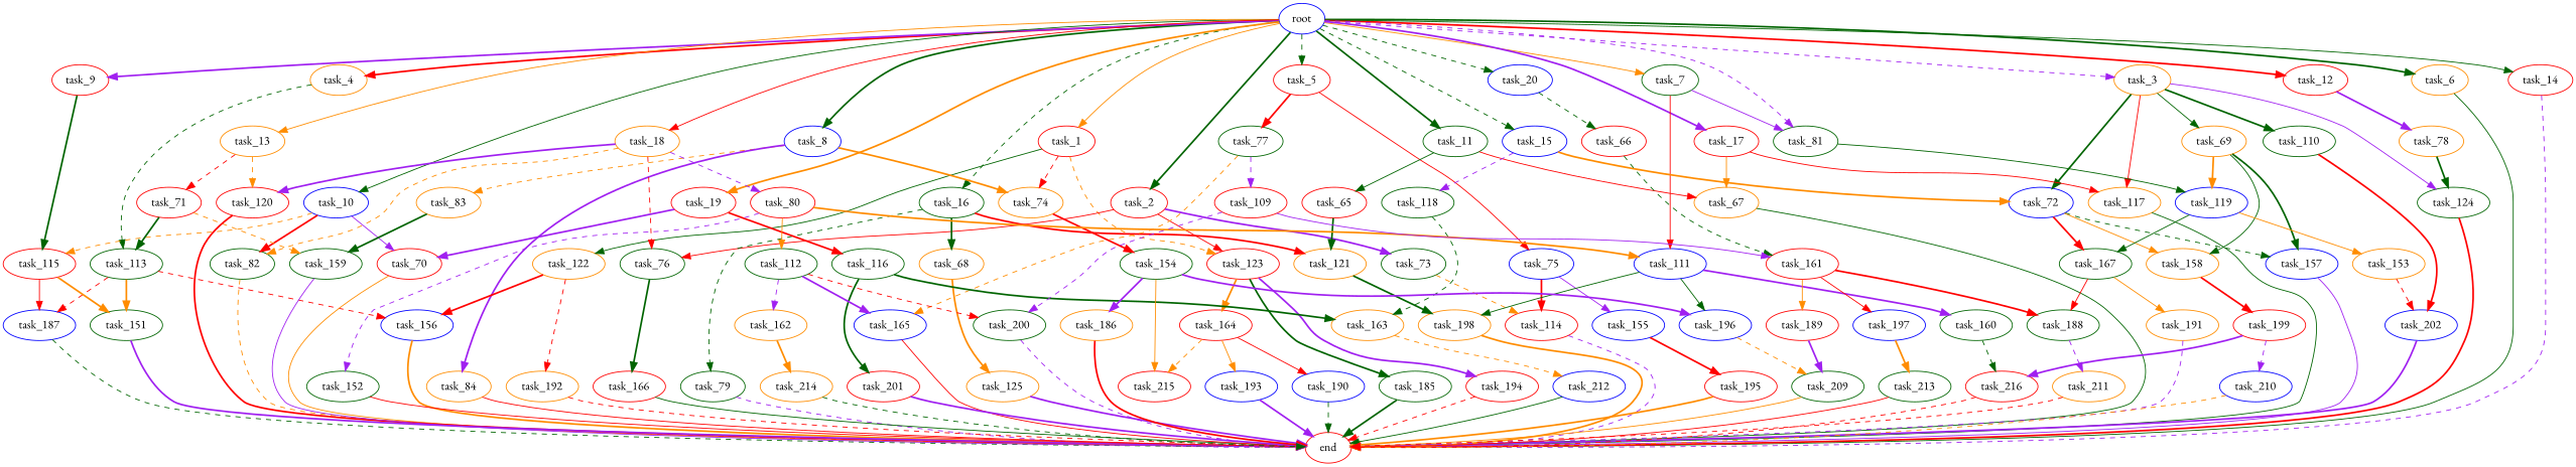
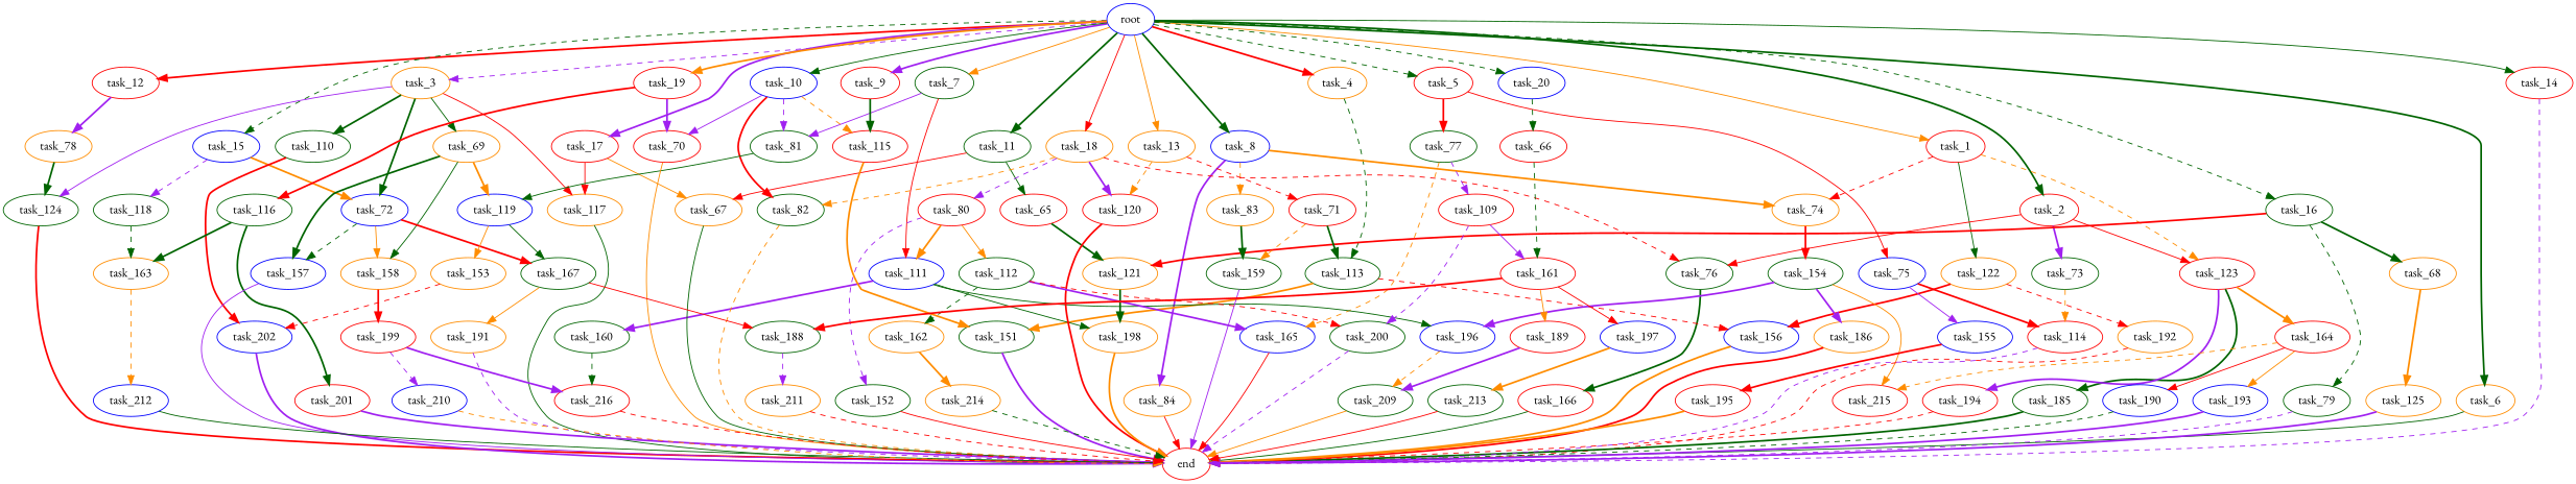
  digraph {
    fontname="EB Garamond"
    node [color=red fontname="EB Garamond"]
    edge [color=darkgreen fontname="EB Garamond" style=bold]
    root [color=blue]
    task_1
    task_2
    task_3 [color=darkorange]
    task_4 [color=darkorange]
    task_5
    task_6 [color=darkorange]
    task_7 [color=darkgreen]
    task_8 [color=blue]
    task_9
    task_10 [color=blue]
    task_11 [color=darkgreen]
    task_12
    task_13 [color=darkorange]
    task_14
    task_15 [color=blue]
    task_16 [color=darkgreen]
    task_17
    task_18 [color=darkorange]
    task_19
    task_20 [color=blue]
    task_74 [color=darkorange]
    task_122 [color=darkorange]
    task_123
    task_73 [color=darkgreen]
    task_76 [color=darkgreen]
    task_69 [color=darkorange]
    task_72 [color=blue]
    task_110 [color=darkgreen]
    task_117 [color=darkorange]
    task_124 [color=darkgreen]
    task_113 [color=darkgreen]
    task_75 [color=blue]
    task_77 [color=darkgreen]
    end
    task_81 [color=darkgreen]
    task_111 [color=blue]
    task_83 [color=darkorange]
    task_84 [color=darkorange]
    task_115
    task_70
    task_82 [color=darkgreen]
    task_65
    task_67 [color=darkorange]
    task_78 [color=darkorange]
    task_71
    task_120
    task_118 [color=darkgreen]
    task_68 [color=darkorange]
    task_79 [color=darkgreen]
    task_121 [color=darkorange]
    task_80
    task_116 [color=darkgreen]
    task_66
    task_154 [color=darkgreen]
    task_156 [color=blue]
    task_192 [color=darkorange]
    task_164
    task_185 [color=darkgreen]
    task_194
    task_114
    task_166
    task_119 [color=blue]
    task_157 [color=blue]
    task_158 [color=darkorange]
    task_167 [color=darkgreen]
    task_202 [color=blue]
    task_151 [color=darkgreen]
-   task_187 [color=blue]
    task_155 [color=blue]
    task_109
    task_165 [color=blue]
    task_160 [color=darkgreen]
    task_196 [color=blue]
    task_198 [color=darkorange]
    task_159 [color=darkgreen]
    task_163 [color=darkorange]
    task_125 [color=darkorange]
    task_112 [color=darkgreen]
    task_152 [color=darkgreen]
    task_201
    task_161
    task_188 [color=darkgreen]
    task_189
    task_197 [color=blue]
    task_153 [color=darkorange]
    task_199
    task_191 [color=darkorange]
    task_186 [color=darkorange]
    task_215
    task_195
    task_200 [color=darkgreen]
    task_162 [color=darkorange]
    task_216
    task_209 [color=darkgreen]
    task_214 [color=darkorange]
    task_212 [color=blue]
    task_190 [color=blue]
    task_193 [color=blue]
    task_210 [color=blue]
    task_211 [color=darkorange]
    task_213 [color=darkgreen]
    root -> task_1 [color=darkorange style=solid]
    root -> task_2
    root -> task_3 [color=purple style=dashed]
    root -> task_4 [color=red]
    root -> task_5 [style=dashed]
    root -> task_6
    root -> task_7 [color=darkorange style=solid]
    root -> task_8
    root -> task_9 [color=purple]
    root -> task_10 [style=solid]
    root -> task_11
    root -> task_12 [color=red]
    root -> task_13 [color=darkorange style=solid]
    root -> task_14 [style=solid]
    root -> task_15 [style=dashed]
    root -> task_16 [style=dashed]
    root -> task_17 [color=purple]
    root -> task_18 [color=red style=solid]
    root -> task_19 [color=darkorange]
    root -> task_20 [style=dashed]
    task_1 -> task_74 [color=red style=dashed]
    task_1 -> task_122 [style=solid]
    task_1 -> task_123 [color=darkorange style=dashed]
    task_2 -> task_123 [color=red style=solid]
    task_2 -> task_73 [color=purple]
    task_2 -> task_76 [color=red style=solid]
    task_3 -> task_69 [style=solid]
    task_3 -> task_72
    task_3 -> task_110
    task_3 -> task_117 [color=red style=solid]
    task_3 -> task_124 [color=purple style=solid]
    task_4 -> task_113 [style=dashed]
    task_5 -> task_75 [color=red style=solid]
    task_5 -> task_77 [color=red]
    task_6 -> end [style=solid]
    task_7 -> task_81 [color=purple style=solid]
    task_7 -> task_111 [color=red style=solid]
    task_8 -> task_74 [color=darkorange]
    task_8 -> task_83 [color=darkorange style=dashed]
    task_8 -> task_84 [color=purple]
    task_9 -> task_115
-   root -> task_81 [color=purple style=dashed]
+   task_10 -> task_81 [color=purple style=dashed]
    task_10 -> task_115 [color=darkorange style=dashed]
    task_10 -> task_70 [color=purple style=solid]
    task_10 -> task_82 [color=red]
    task_11 -> task_65 [style=solid]
    task_11 -> task_67 [color=red style=solid]
    task_12 -> task_78 [color=purple]
    task_13 -> task_71 [color=red style=dashed]
    task_13 -> task_120 [color=darkorange style=dashed]
    task_14 -> end [color=purple style=dashed]
    task_15 -> task_72 [color=darkorange]
    task_15 -> task_118 [color=purple style=dashed]
    task_16 -> task_68
    task_16 -> task_79 [style=dashed]
    task_16 -> task_121 [color=red]
    task_17 -> task_117 [color=red style=solid]
    task_17 -> task_67 [color=darkorange style=solid]
    task_18 -> task_76 [color=red style=dashed]
    task_18 -> task_82 [color=darkorange style=dashed]
    task_18 -> task_120 [color=purple]
    task_18 -> task_80 [color=purple style=dashed]
    task_19 -> task_70 [color=purple]
    task_19 -> task_116 [color=red]
    task_20 -> task_66 [style=dashed]
    task_74 -> task_154 [color=red]
    task_122 -> task_156 [color=red]
    task_122 -> task_192 [color=red style=dashed]
    task_123 -> task_164 [color=darkorange]
    task_123 -> task_185
    task_123 -> task_194 [color=purple]
    task_73 -> task_114 [color=darkorange style=dashed]
    task_76 -> task_166
    task_69 -> task_119 [color=darkorange]
    task_69 -> task_157
    task_69 -> task_158 [style=solid]
    task_72 -> task_157 [style=dashed]
    task_72 -> task_158 [color=darkorange style=solid]
    task_72 -> task_167 [color=red]
    task_110 -> task_202 [color=red]
    task_117 -> end [style=solid]
    task_124 -> end [color=red]
    task_113 -> task_156 [color=red style=dashed]
    task_113 -> task_151 [color=darkorange]
-   task_113 -> task_187 [color=red style=dashed]
    task_75 -> task_114 [color=red]
    task_75 -> task_155 [color=purple style=solid]
    task_77 -> task_109 [color=purple style=dashed]
    task_77 -> task_165 [color=darkorange style=dashed]
    task_81 -> task_119 [style=solid]
    task_111 -> task_160 [color=purple]
    task_111 -> task_196 [style=solid]
    task_111 -> task_198 [style=solid]
    task_83 -> task_159
    task_84 -> end [color=red style=solid]
    task_115 -> task_151 [color=darkorange]
-   task_115 -> task_187 [color=red style=solid]
    task_70 -> end [color=darkorange style=solid]
    task_82 -> end [color=darkorange style=dashed]
    task_65 -> task_121
    task_67 -> end [style=solid]
    task_78 -> task_124
    task_71 -> task_113
    task_71 -> task_159 [color=darkorange style=dashed]
    task_120 -> end [color=red]
    task_118 -> task_163 [style=dashed]
    task_68 -> task_125 [color=darkorange]
    task_79 -> end [color=purple style=dashed]
    task_121 -> task_198
    task_80 -> task_111 [color=darkorange]
    task_80 -> task_112 [color=darkorange style=solid]
    task_80 -> task_152 [color=purple style=dashed]
    task_116 -> task_163
    task_116 -> task_201
    task_66 -> task_161 [style=dashed]
    task_154 -> task_196 [color=purple]
    task_154 -> task_186 [color=purple]
    task_154 -> task_215 [color=darkorange style=solid]
    task_156 -> end [color=darkorange]
    task_192 -> end [color=red style=dashed]
    task_164 -> task_215 [color=darkorange style=dashed]
    task_164 -> task_190 [color=red style=solid]
    task_164 -> task_193 [color=darkorange style=solid]
    task_185 -> end
    task_194 -> end [color=red style=dashed]
    task_114 -> end [color=purple style=dashed]
    task_166 -> end [style=solid]
    task_119 -> task_167 [style=solid]
    task_119 -> task_153 [color=darkorange style=solid]
    task_157 -> end [color=purple style=solid]
    task_158 -> task_199 [color=red]
    task_167 -> task_188 [color=red style=solid]
    task_167 -> task_191 [color=darkorange style=solid]
    task_202 -> end [color=purple]
    task_151 -> end [color=purple]
-   task_187 -> end [style=dashed]
    task_155 -> task_195 [color=red]
    task_109 -> task_161 [color=purple style=solid]
    task_109 -> task_200 [color=purple style=dashed]
    task_165 -> end [color=red style=solid]
    task_160 -> task_216 [style=dashed]
    task_196 -> task_209 [color=darkorange style=dashed]
    task_198 -> end [color=darkorange]
    task_159 -> end [color=purple style=solid]
    task_163 -> task_212 [color=darkorange style=dashed]
    task_125 -> end [color=purple]
    task_112 -> task_165 [color=purple]
    task_112 -> task_200 [color=red style=dashed]
-   task_112 -> task_162 [color=purple style=dashed]
+   task_112 -> task_162 [style=dashed]
    task_152 -> end [color=red style=solid]
    task_201 -> end [color=purple]
    task_161 -> task_188 [color=red]
    task_161 -> task_189 [color=darkorange style=solid]
    task_161 -> task_197 [color=red style=solid]
    task_188 -> task_211 [color=purple style=dashed]
    task_189 -> task_209 [color=purple]
    task_197 -> task_213 [color=darkorange]
    task_153 -> task_202 [color=red style=dashed]
    task_199 -> task_216 [color=purple]
    task_199 -> task_210 [color=purple style=dashed]
    task_191 -> end [color=purple style=dashed]
    task_186 -> end [color=red]
    task_195 -> end [color=darkorange]
    task_200 -> end [color=purple style=dashed]
    task_162 -> task_214 [color=darkorange]
    task_216 -> end [color=red style=dashed]
    task_209 -> end [color=darkorange style=solid]
    task_214 -> end [style=dashed]
    task_212 -> end [style=solid]
    task_190 -> end [style=dashed]
    task_193 -> end [color=purple]
    task_210 -> end [color=darkorange style=dashed]
    task_211 -> end [color=red style=dashed]
    task_213 -> end [color=red style=solid]
  }
